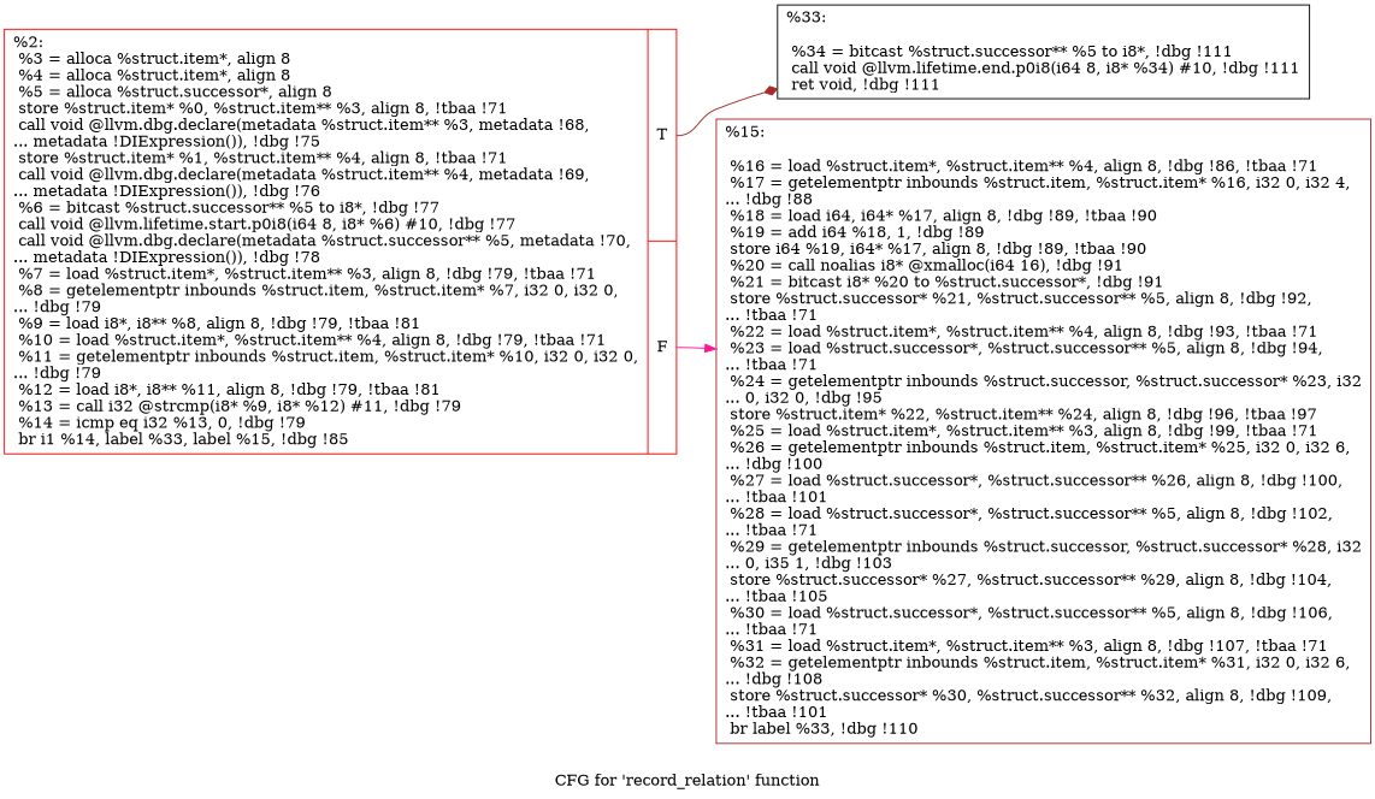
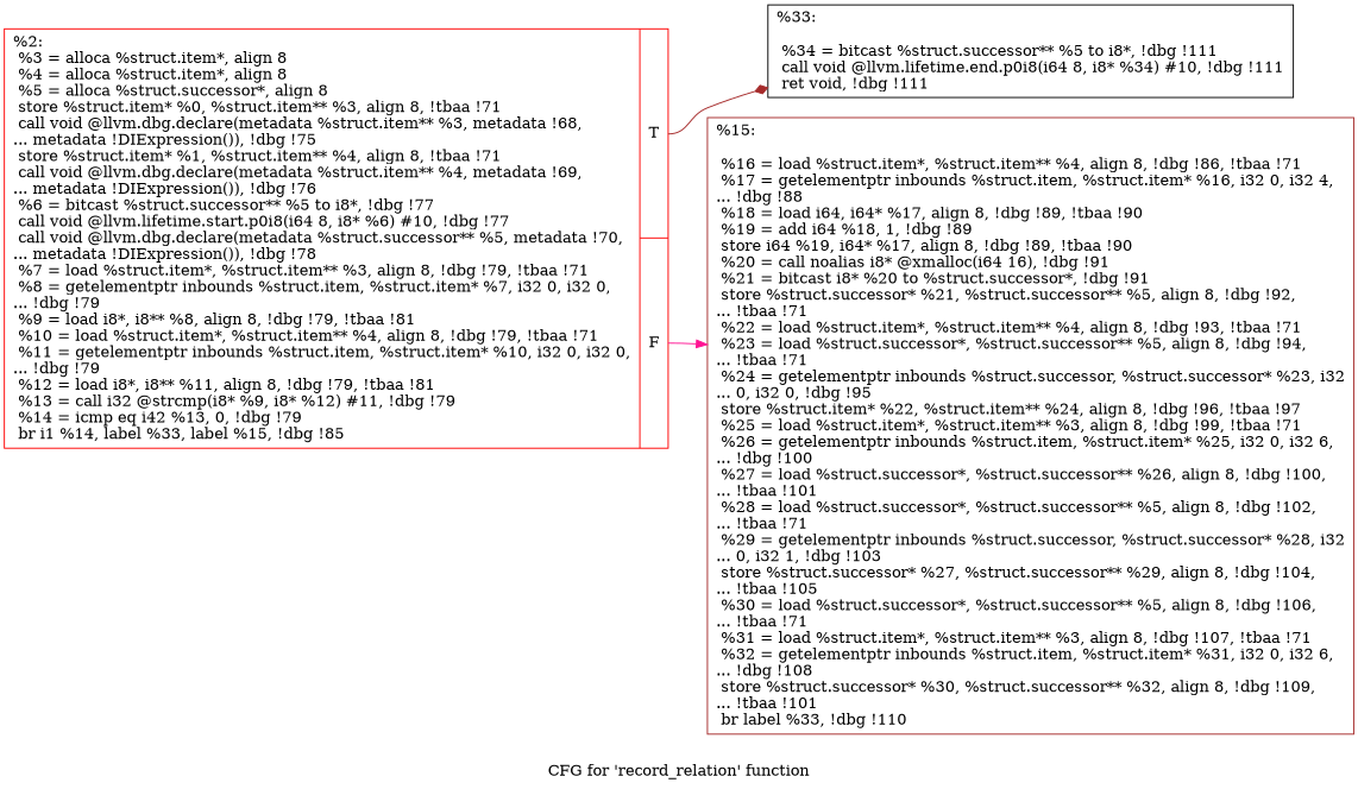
  digraph {
    label="CFG for 'record_relation' function"
    rankdir=LR
    node [shape=record]
-   n1 [color=red label="{%2:\l  %3 = alloca %struct.item*, align 8\l  %4 = alloca %struct.item*, align 8\l  %5 = alloca %struct.successor*, align 8\l  store %struct.item* %0, %struct.item** %3, align 8, !tbaa !71\l  call void @llvm.dbg.declare(metadata %struct.item** %3, metadata !68,\l... metadata !DIExpression()), !dbg !75\l  store %struct.item* %1, %struct.item** %4, align 8, !tbaa !71\l  call void @llvm.dbg.declare(metadata %struct.item** %4, metadata !69,\l... metadata !DIExpression()), !dbg !76\l  %6 = bitcast %struct.successor** %5 to i8*, !dbg !77\l  call void @llvm.lifetime.start.p0i8(i64 8, i8* %6) #10, !dbg !77\l  call void @llvm.dbg.declare(metadata %struct.successor** %5, metadata !70,\l... metadata !DIExpression()), !dbg !78\l  %7 = load %struct.item*, %struct.item** %3, align 8, !dbg !79, !tbaa !71\l  %8 = getelementptr inbounds %struct.item, %struct.item* %7, i32 0, i32 0,\l... !dbg !79\l  %9 = load i8*, i8** %8, align 8, !dbg !79, !tbaa !81\l  %10 = load %struct.item*, %struct.item** %4, align 8, !dbg !79, !tbaa !71\l  %11 = getelementptr inbounds %struct.item, %struct.item* %10, i32 0, i32 0,\l... !dbg !79\l  %12 = load i8*, i8** %11, align 8, !dbg !79, !tbaa !81\l  %13 = call i32 @strcmp(i8* %9, i8* %12) #11, !dbg !79\l  %14 = icmp eq i32 %13, 0, !dbg !79\l  br i1 %14, label %33, label %15, !dbg !85\l|{<s0>T|<s1>F}}"]
+   n1 [color=red label="{%2:\l  %3 = alloca %struct.item*, align 8\l  %4 = alloca %struct.item*, align 8\l  %5 = alloca %struct.successor*, align 8\l  store %struct.item* %0, %struct.item** %3, align 8, !tbaa !71\l  call void @llvm.dbg.declare(metadata %struct.item** %3, metadata !68,\l... metadata !DIExpression()), !dbg !75\l  store %struct.item* %1, %struct.item** %4, align 8, !tbaa !71\l  call void @llvm.dbg.declare(metadata %struct.item** %4, metadata !69,\l... metadata !DIExpression()), !dbg !76\l  %6 = bitcast %struct.successor** %5 to i8*, !dbg !77\l  call void @llvm.lifetime.start.p0i8(i64 8, i8* %6) #10, !dbg !77\l  call void @llvm.dbg.declare(metadata %struct.successor** %5, metadata !70,\l... metadata !DIExpression()), !dbg !78\l  %7 = load %struct.item*, %struct.item** %3, align 8, !dbg !79, !tbaa !71\l  %8 = getelementptr inbounds %struct.item, %struct.item* %7, i32 0, i32 0,\l... !dbg !79\l  %9 = load i8*, i8** %8, align 8, !dbg !79, !tbaa !81\l  %10 = load %struct.item*, %struct.item** %4, align 8, !dbg !79, !tbaa !71\l  %11 = getelementptr inbounds %struct.item, %struct.item* %10, i32 0, i32 0,\l... !dbg !79\l  %12 = load i8*, i8** %11, align 8, !dbg !79, !tbaa !81\l  %13 = call i32 @strcmp(i8* %9, i8* %12) #11, !dbg !79\l  %14 = icmp eq i42 %13, 0, !dbg !79\l  br i1 %14, label %33, label %15, !dbg !85\l|{<s0>T|<s1>F}}"]
    n2 [color=black label="{%33:\l\l  %34 = bitcast %struct.successor** %5 to i8*, !dbg !111\l  call void @llvm.lifetime.end.p0i8(i64 8, i8* %34) #10, !dbg !111\l  ret void, !dbg !111\l}"]
-   n3 [color=brown label="{%15:\l\l  %16 = load %struct.item*, %struct.item** %4, align 8, !dbg !86, !tbaa !71\l  %17 = getelementptr inbounds %struct.item, %struct.item* %16, i32 0, i32 4,\l... !dbg !88\l  %18 = load i64, i64* %17, align 8, !dbg !89, !tbaa !90\l  %19 = add i64 %18, 1, !dbg !89\l  store i64 %19, i64* %17, align 8, !dbg !89, !tbaa !90\l  %20 = call noalias i8* @xmalloc(i64 16), !dbg !91\l  %21 = bitcast i8* %20 to %struct.successor*, !dbg !91\l  store %struct.successor* %21, %struct.successor** %5, align 8, !dbg !92,\l... !tbaa !71\l  %22 = load %struct.item*, %struct.item** %4, align 8, !dbg !93, !tbaa !71\l  %23 = load %struct.successor*, %struct.successor** %5, align 8, !dbg !94,\l... !tbaa !71\l  %24 = getelementptr inbounds %struct.successor, %struct.successor* %23, i32\l... 0, i32 0, !dbg !95\l  store %struct.item* %22, %struct.item** %24, align 8, !dbg !96, !tbaa !97\l  %25 = load %struct.item*, %struct.item** %3, align 8, !dbg !99, !tbaa !71\l  %26 = getelementptr inbounds %struct.item, %struct.item* %25, i32 0, i32 6,\l... !dbg !100\l  %27 = load %struct.successor*, %struct.successor** %26, align 8, !dbg !100,\l... !tbaa !101\l  %28 = load %struct.successor*, %struct.successor** %5, align 8, !dbg !102,\l... !tbaa !71\l  %29 = getelementptr inbounds %struct.successor, %struct.successor* %28, i32\l... 0, i35 1, !dbg !103\l  store %struct.successor* %27, %struct.successor** %29, align 8, !dbg !104,\l... !tbaa !105\l  %30 = load %struct.successor*, %struct.successor** %5, align 8, !dbg !106,\l... !tbaa !71\l  %31 = load %struct.item*, %struct.item** %3, align 8, !dbg !107, !tbaa !71\l  %32 = getelementptr inbounds %struct.item, %struct.item* %31, i32 0, i32 6,\l... !dbg !108\l  store %struct.successor* %30, %struct.successor** %32, align 8, !dbg !109,\l... !tbaa !101\l  br label %33, !dbg !110\l}"]
+   n3 [color=brown label="{%15:\l\l  %16 = load %struct.item*, %struct.item** %4, align 8, !dbg !86, !tbaa !71\l  %17 = getelementptr inbounds %struct.item, %struct.item* %16, i32 0, i32 4,\l... !dbg !88\l  %18 = load i64, i64* %17, align 8, !dbg !89, !tbaa !90\l  %19 = add i64 %18, 1, !dbg !89\l  store i64 %19, i64* %17, align 8, !dbg !89, !tbaa !90\l  %20 = call noalias i8* @xmalloc(i64 16), !dbg !91\l  %21 = bitcast i8* %20 to %struct.successor*, !dbg !91\l  store %struct.successor* %21, %struct.successor** %5, align 8, !dbg !92,\l... !tbaa !71\l  %22 = load %struct.item*, %struct.item** %4, align 8, !dbg !93, !tbaa !71\l  %23 = load %struct.successor*, %struct.successor** %5, align 8, !dbg !94,\l... !tbaa !71\l  %24 = getelementptr inbounds %struct.successor, %struct.successor* %23, i32\l... 0, i32 0, !dbg !95\l  store %struct.item* %22, %struct.item** %24, align 8, !dbg !96, !tbaa !97\l  %25 = load %struct.item*, %struct.item** %3, align 8, !dbg !99, !tbaa !71\l  %26 = getelementptr inbounds %struct.item, %struct.item* %25, i32 0, i32 6,\l... !dbg !100\l  %27 = load %struct.successor*, %struct.successor** %26, align 8, !dbg !100,\l... !tbaa !101\l  %28 = load %struct.successor*, %struct.successor** %5, align 8, !dbg !102,\l... !tbaa !71\l  %29 = getelementptr inbounds %struct.successor, %struct.successor* %28, i32\l... 0, i32 1, !dbg !103\l  store %struct.successor* %27, %struct.successor** %29, align 8, !dbg !104,\l... !tbaa !105\l  %30 = load %struct.successor*, %struct.successor** %5, align 8, !dbg !106,\l... !tbaa !71\l  %31 = load %struct.item*, %struct.item** %3, align 8, !dbg !107, !tbaa !71\l  %32 = getelementptr inbounds %struct.item, %struct.item* %31, i32 0, i32 6,\l... !dbg !108\l  store %struct.successor* %30, %struct.successor** %32, align 8, !dbg !109,\l... !tbaa !101\l  br label %33, !dbg !110\l}"]
    n1 -> n2 [arrowhead=diamond color=brown tailport=s0]
    n1 -> n3 [arrowhead=normal color=deeppink tailport=s1]
  }
